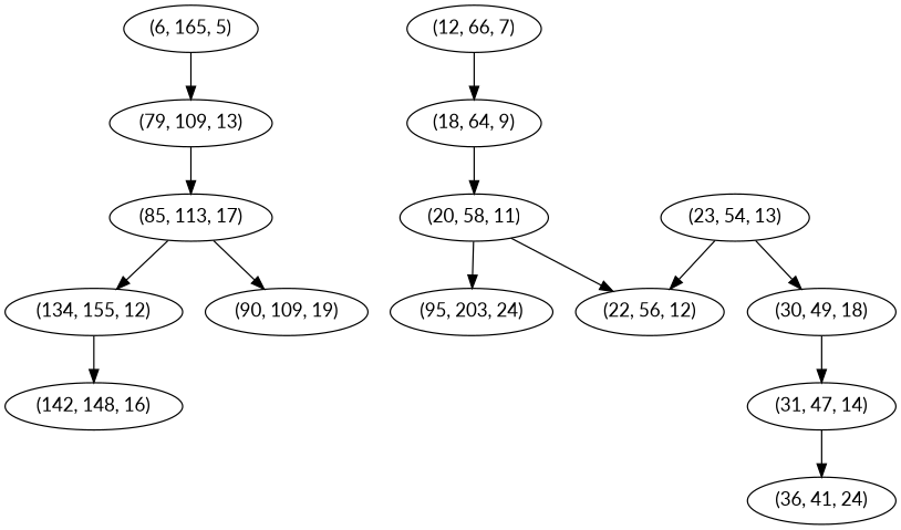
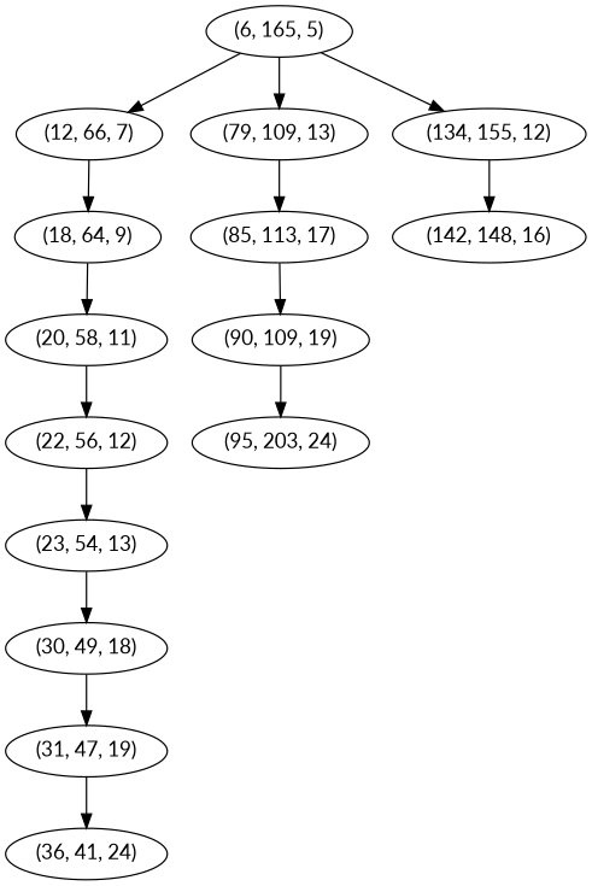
  digraph {
    fontname=Lato
    node [fontname=Lato]
    edge [fontname=Lato]
    "(6, 165, 5)"
    "(12, 66, 7)"
    n3 [label="(79, 109, 13)"]
    "(134, 155, 12)"
    "(18, 64, 9)"
    "(85, 113, 17)"
    "(142, 148, 16)"
    "(20, 58, 11)"
    "(22, 56, 12)"
    "(23, 54, 13)"
    "(30, 49, 18)"
-   "(31, 47, 19)" [label="(31, 47, 14)"]
+   "(31, 47, 19)"
    "(36, 41, 24)"
    "(90, 109, 19)"
    n15 [label="(95, 203, 24)"]
+   "(6, 165, 5)" -> "(12, 66, 7)"
    "(6, 165, 5)" -> n3
-   "(85, 113, 17)" -> "(134, 155, 12)"
+   "(6, 165, 5)" -> "(134, 155, 12)"
    "(12, 66, 7)" -> "(18, 64, 9)"
    n3 -> "(85, 113, 17)"
    "(134, 155, 12)" -> "(142, 148, 16)"
    "(18, 64, 9)" -> "(20, 58, 11)"
    "(85, 113, 17)" -> "(90, 109, 19)"
    "(20, 58, 11)" -> "(22, 56, 12)"
-   "(23, 54, 13)" -> "(22, 56, 12)"
+   "(22, 56, 12)" -> "(23, 54, 13)"
    "(23, 54, 13)" -> "(30, 49, 18)"
    "(30, 49, 18)" -> "(31, 47, 19)"
    "(31, 47, 19)" -> "(36, 41, 24)"
-   "(20, 58, 11)" -> n15
+   "(90, 109, 19)" -> n15
  }
